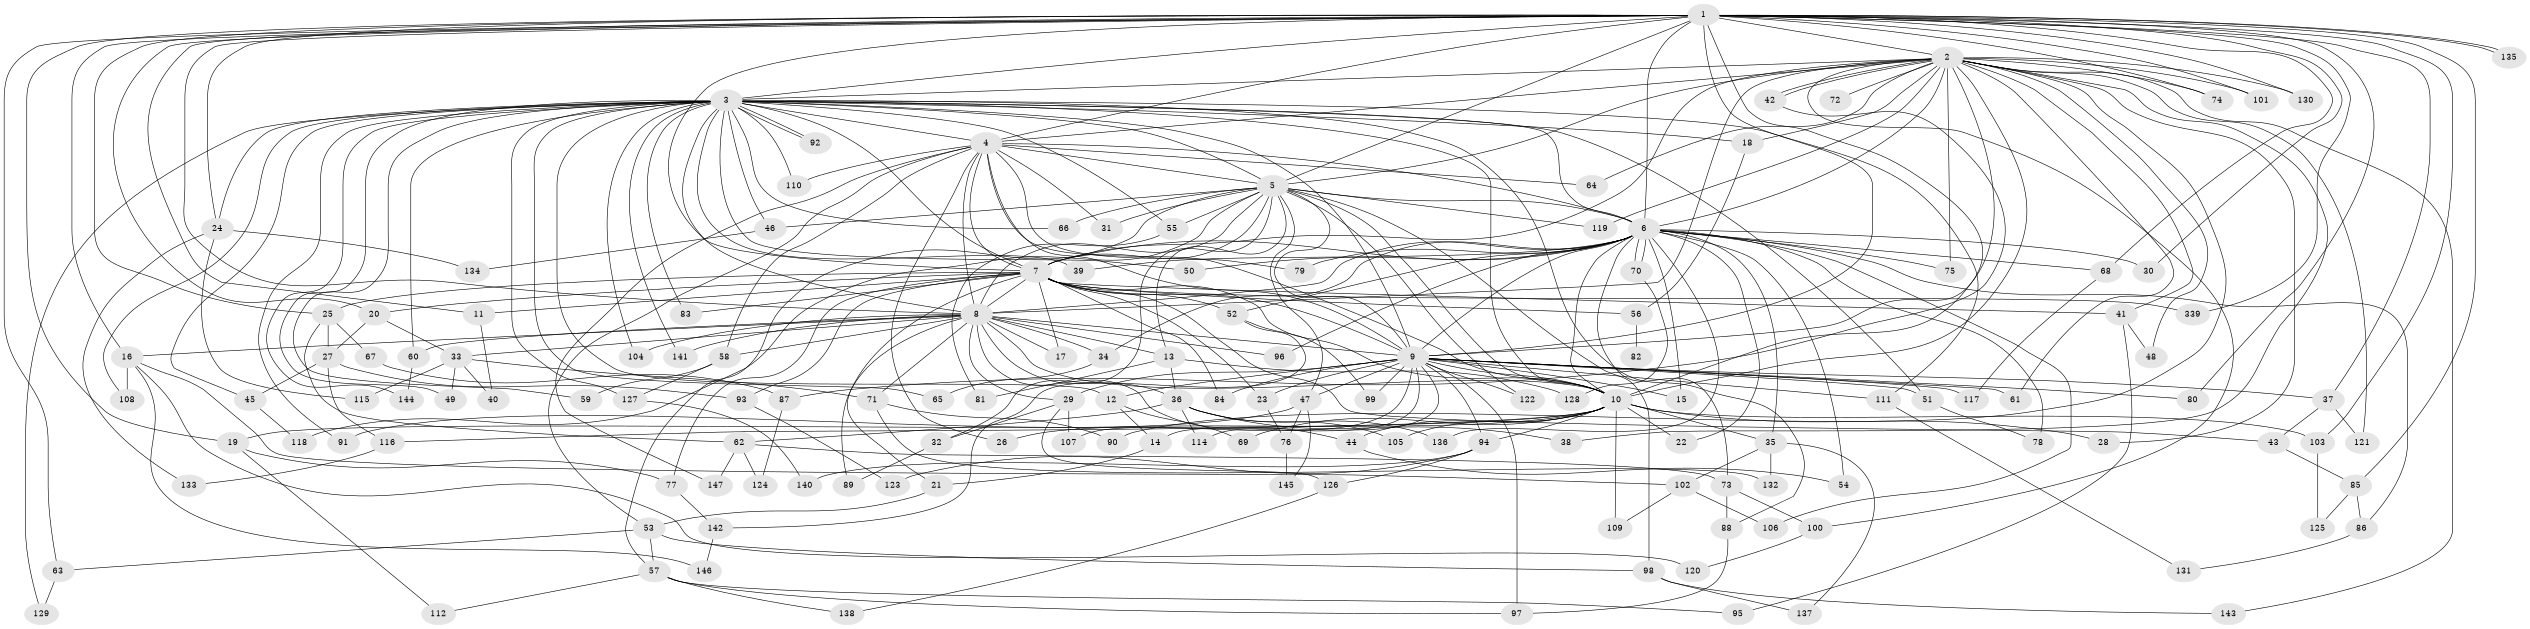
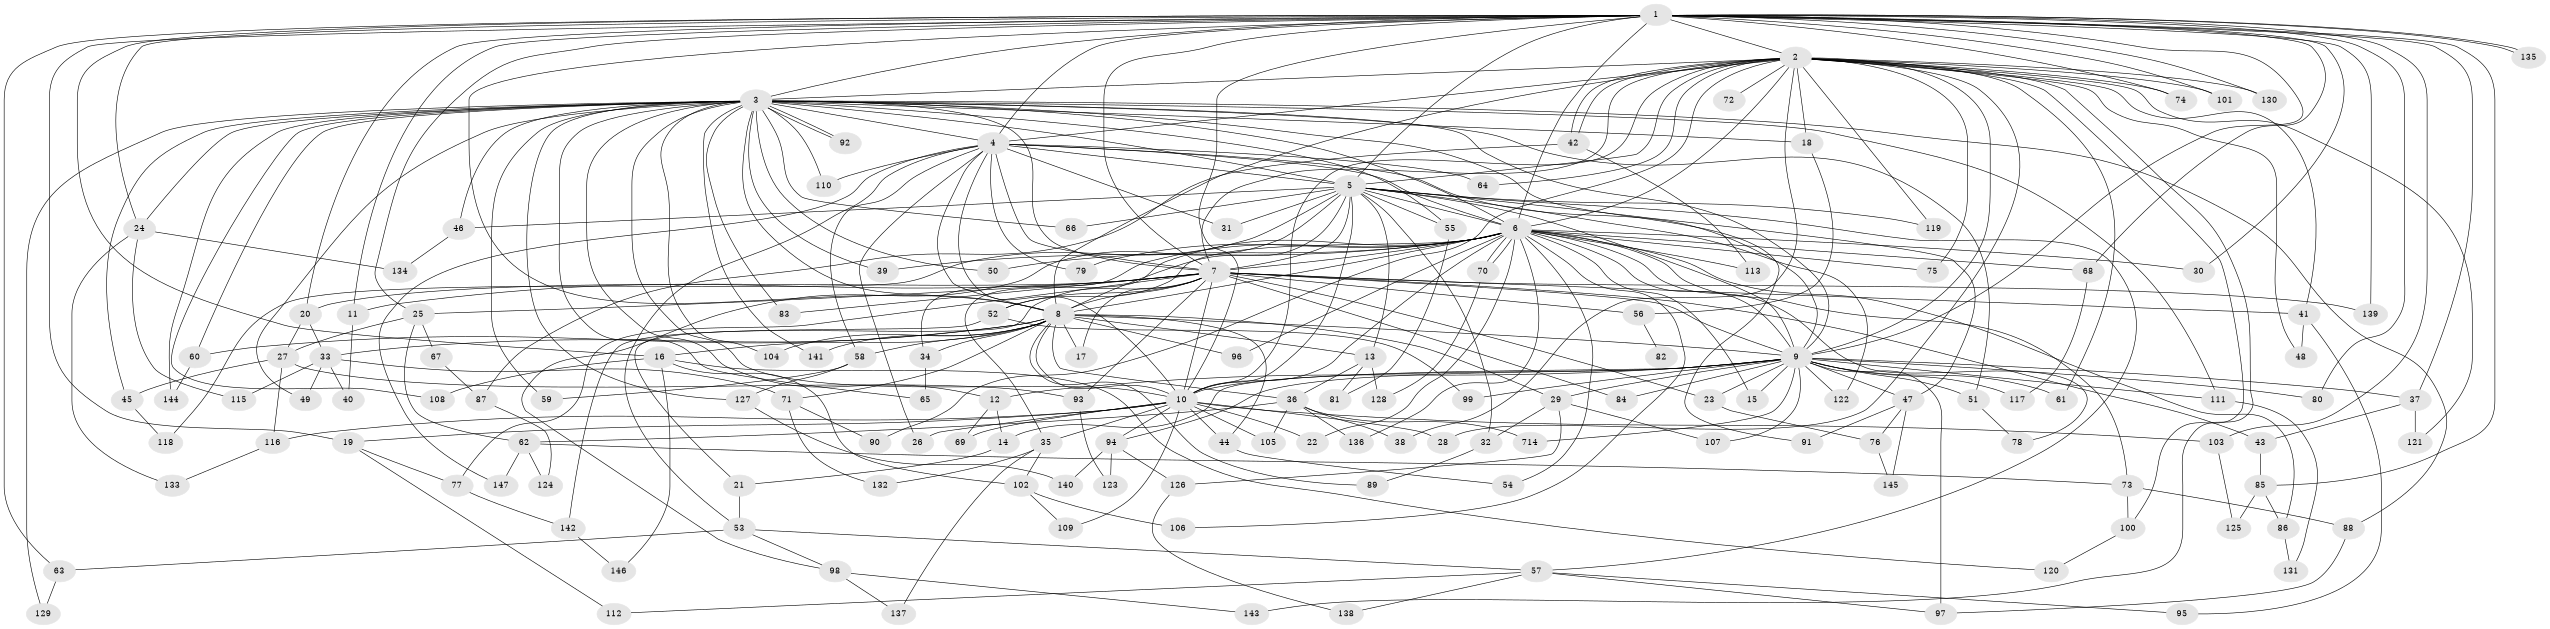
  graph {
    node [color=gray90 style=filled]
    1
    2
    3
    4
    5
    6
    7
    8
    9
    10
    11
    16
    19
    20
    24
    25
    30
    37
    63
    68
    74
    80
    85
    101
    103
    130
    135
-   139 [label=339]
+   139
    18
    28
    38
    41
    42
    48
    61
    64
    72
    75
    90
    100
    119
    121
    143
    12
    39
    45
    46
    49
    50
    51
    55
    59
    60
    65
    66
    83
    88
    91
    92
    104
    108
    110
    111
    127
    129
    141
    144
    26
    31
    53
    58
    79
    147
    13
    32
    47
    57
    98
    118
    122
    15
    22
    34
    35
    52
    54
    70
    73
    78
    86
    96
    106
+   113
    136
    17
    21
    23
    43
    56
    77
    84
    93
    29
    33
    36
    44
    71
    89
    14
    94
    97
    99
    107
-   114
+   114 [label=714]
    117
    69
    105
    109
    116
    40
    102
    120
    146
    112
    27
    115
    133
    134
    62
    67
    125
    95
    87
    81
    131
    140
    128
    76
    145
    138
    137
    132
    142
    82
    123
    126
    124
    1 -- 2
    1 -- 3
    1 -- 4
    1 -- 5
    1 -- 6
    1 -- 7
    1 -- 8
    1 -- 9
    1 -- 10
    1 -- 11
    1 -- 16
    1 -- 19
    1 -- 20
    1 -- 24
    1 -- 25
    1 -- 30
    1 -- 37
    1 -- 63
    1 -- 68
    1 -- 74
    1 -- 80
    1 -- 85
    1 -- 101
    1 -- 103
    1 -- 130
    1 -- 135
    1 -- 135
    1 -- 139
    2 -- 3
    2 -- 4
    2 -- 5
    2 -- 6
    2 -- 7
    2 -- 8
    2 -- 9
    2 -- 10
    2 -- 74
    2 -- 101
    2 -- 130
    2 -- 18
    2 -- 28
    2 -- 38
    2 -- 41
    2 -- 42
    2 -- 42
    2 -- 48
    2 -- 61
    2 -- 64
    2 -- 72
    2 -- 75
    2 -- 90
    2 -- 100
    2 -- 119
    2 -- 121
    2 -- 143
    3 -- 4
    3 -- 5
    3 -- 6
    3 -- 7
    3 -- 8
    3 -- 9
    3 -- 10
    3 -- 24
    3 -- 18
    3 -- 12
    3 -- 39
    3 -- 45
    3 -- 46
    3 -- 49
    3 -- 50
    3 -- 51
    3 -- 55
    3 -- 59
    3 -- 60
    3 -- 65
    3 -- 66
    3 -- 83
    3 -- 88
    3 -- 91
    3 -- 92
    3 -- 92
    3 -- 104
    3 -- 108
    3 -- 110
    3 -- 111
    3 -- 127
    3 -- 129
    3 -- 141
    3 -- 144
    4 -- 5
    4 -- 6
    4 -- 7
    4 -- 8
    4 -- 9
    4 -- 10
    4 -- 64
    4 -- 110
    4 -- 26
    4 -- 31
    4 -- 53
    4 -- 58
    4 -- 79
    4 -- 147
    5 -- 6
    5 -- 7
    5 -- 8
    5 -- 9
    5 -- 10
    5 -- 119
    5 -- 46
    5 -- 55
    5 -- 66
    5 -- 31
    5 -- 13
    5 -- 32
    5 -- 47
    5 -- 57
    5 -- 98
    5 -- 118
    5 -- 122
    6 -- 7
    6 -- 8
    6 -- 9
    6 -- 10
    6 -- 30
    6 -- 68
    6 -- 75
    6 -- 39
    6 -- 50
    6 -- 79
    6 -- 15
    6 -- 22
    6 -- 34
    6 -- 35
    6 -- 52
    6 -- 54
    6 -- 70
    6 -- 70
    6 -- 73
    6 -- 78
    6 -- 86
    6 -- 96
    6 -- 106
+   6 -- 113
    6 -- 136
    7 -- 8
    7 -- 9
    7 -- 10
    7 -- 11
    7 -- 20
    7 -- 25
    7 -- 139
    7 -- 41
    7 -- 83
    7 -- 52
    7 -- 17
    7 -- 21
    7 -- 23
    7 -- 43
    7 -- 56
    7 -- 77
    7 -- 84
    7 -- 93
    8 -- 9
    8 -- 10
    8 -- 16
    8 -- 60
    8 -- 104
    8 -- 141
    8 -- 58
    8 -- 13
    8 -- 34
    8 -- 96
    8 -- 17
    8 -- 29
    8 -- 33
    8 -- 36
    8 -- 44
    8 -- 71
    8 -- 89
    9 -- 10
    9 -- 37
    9 -- 80
    9 -- 61
    9 -- 12
    9 -- 51
    9 -- 111
    9 -- 47
    9 -- 122
    9 -- 15
    9 -- 23
    9 -- 84
    9 -- 29
    9 -- 14
    9 -- 94
    9 -- 97
    9 -- 99
    9 -- 107
    9 -- 114
    9 -- 117
    10 -- 19
    10 -- 103
    10 -- 28
    10 -- 26
    10 -- 22
    10 -- 35
    10 -- 44
    10 -- 94
    10 -- 69
    10 -- 105
    10 -- 109
    10 -- 116
    11 -- 40
    16 -- 108
    16 -- 102
    16 -- 120
    16 -- 146
    19 -- 77
    19 -- 112
    20 -- 33
    20 -- 27
    24 -- 115
    24 -- 133
    24 -- 134
    25 -- 27
    25 -- 62
    25 -- 67
    37 -- 121
    37 -- 43
    63 -- 129
    68 -- 117
    85 -- 86
    85 -- 125
    103 -- 125
    18 -- 56
    41 -- 48
    41 -- 95
+   42 -- 113
    42 -- 87
    100 -- 120
    12 -- 14
    12 -- 69
    45 -- 118
    46 -- 134
    51 -- 78
    55 -- 81
    60 -- 144
    88 -- 97
    111 -- 131
    127 -- 140
    53 -- 63
    53 -- 57
    53 -- 98
    58 -- 59
    58 -- 127
    13 -- 36
    13 -- 81
    13 -- 128
    32 -- 89
    47 -- 91
    47 -- 76
    47 -- 145
    57 -- 97
    57 -- 112
    57 -- 95
    57 -- 138
    98 -- 143
    98 -- 137
    34 -- 65
    35 -- 102
    35 -- 137
    35 -- 132
    52 -- 99
    52 -- 142
    70 -- 128
    73 -- 100
    73 -- 88
    86 -- 131
    21 -- 53
    23 -- 76
    43 -- 85
    56 -- 82
    77 -- 142
    93 -- 123
    29 -- 32
    29 -- 107
    29 -- 126
    33 -- 49
    33 -- 71
    33 -- 40
    33 -- 115
    36 -- 38
    36 -- 136
    36 -- 114
    36 -- 105
    36 -- 62
    44 -- 54
    71 -- 90
    71 -- 132
    14 -- 21
    94 -- 140
    94 -- 123
    94 -- 126
    116 -- 133
    102 -- 106
    102 -- 109
    27 -- 45
    27 -- 93
    27 -- 116
    62 -- 147
    62 -- 73
    62 -- 124
    67 -- 87
    87 -- 124
    76 -- 145
    142 -- 146
    126 -- 138
  }
